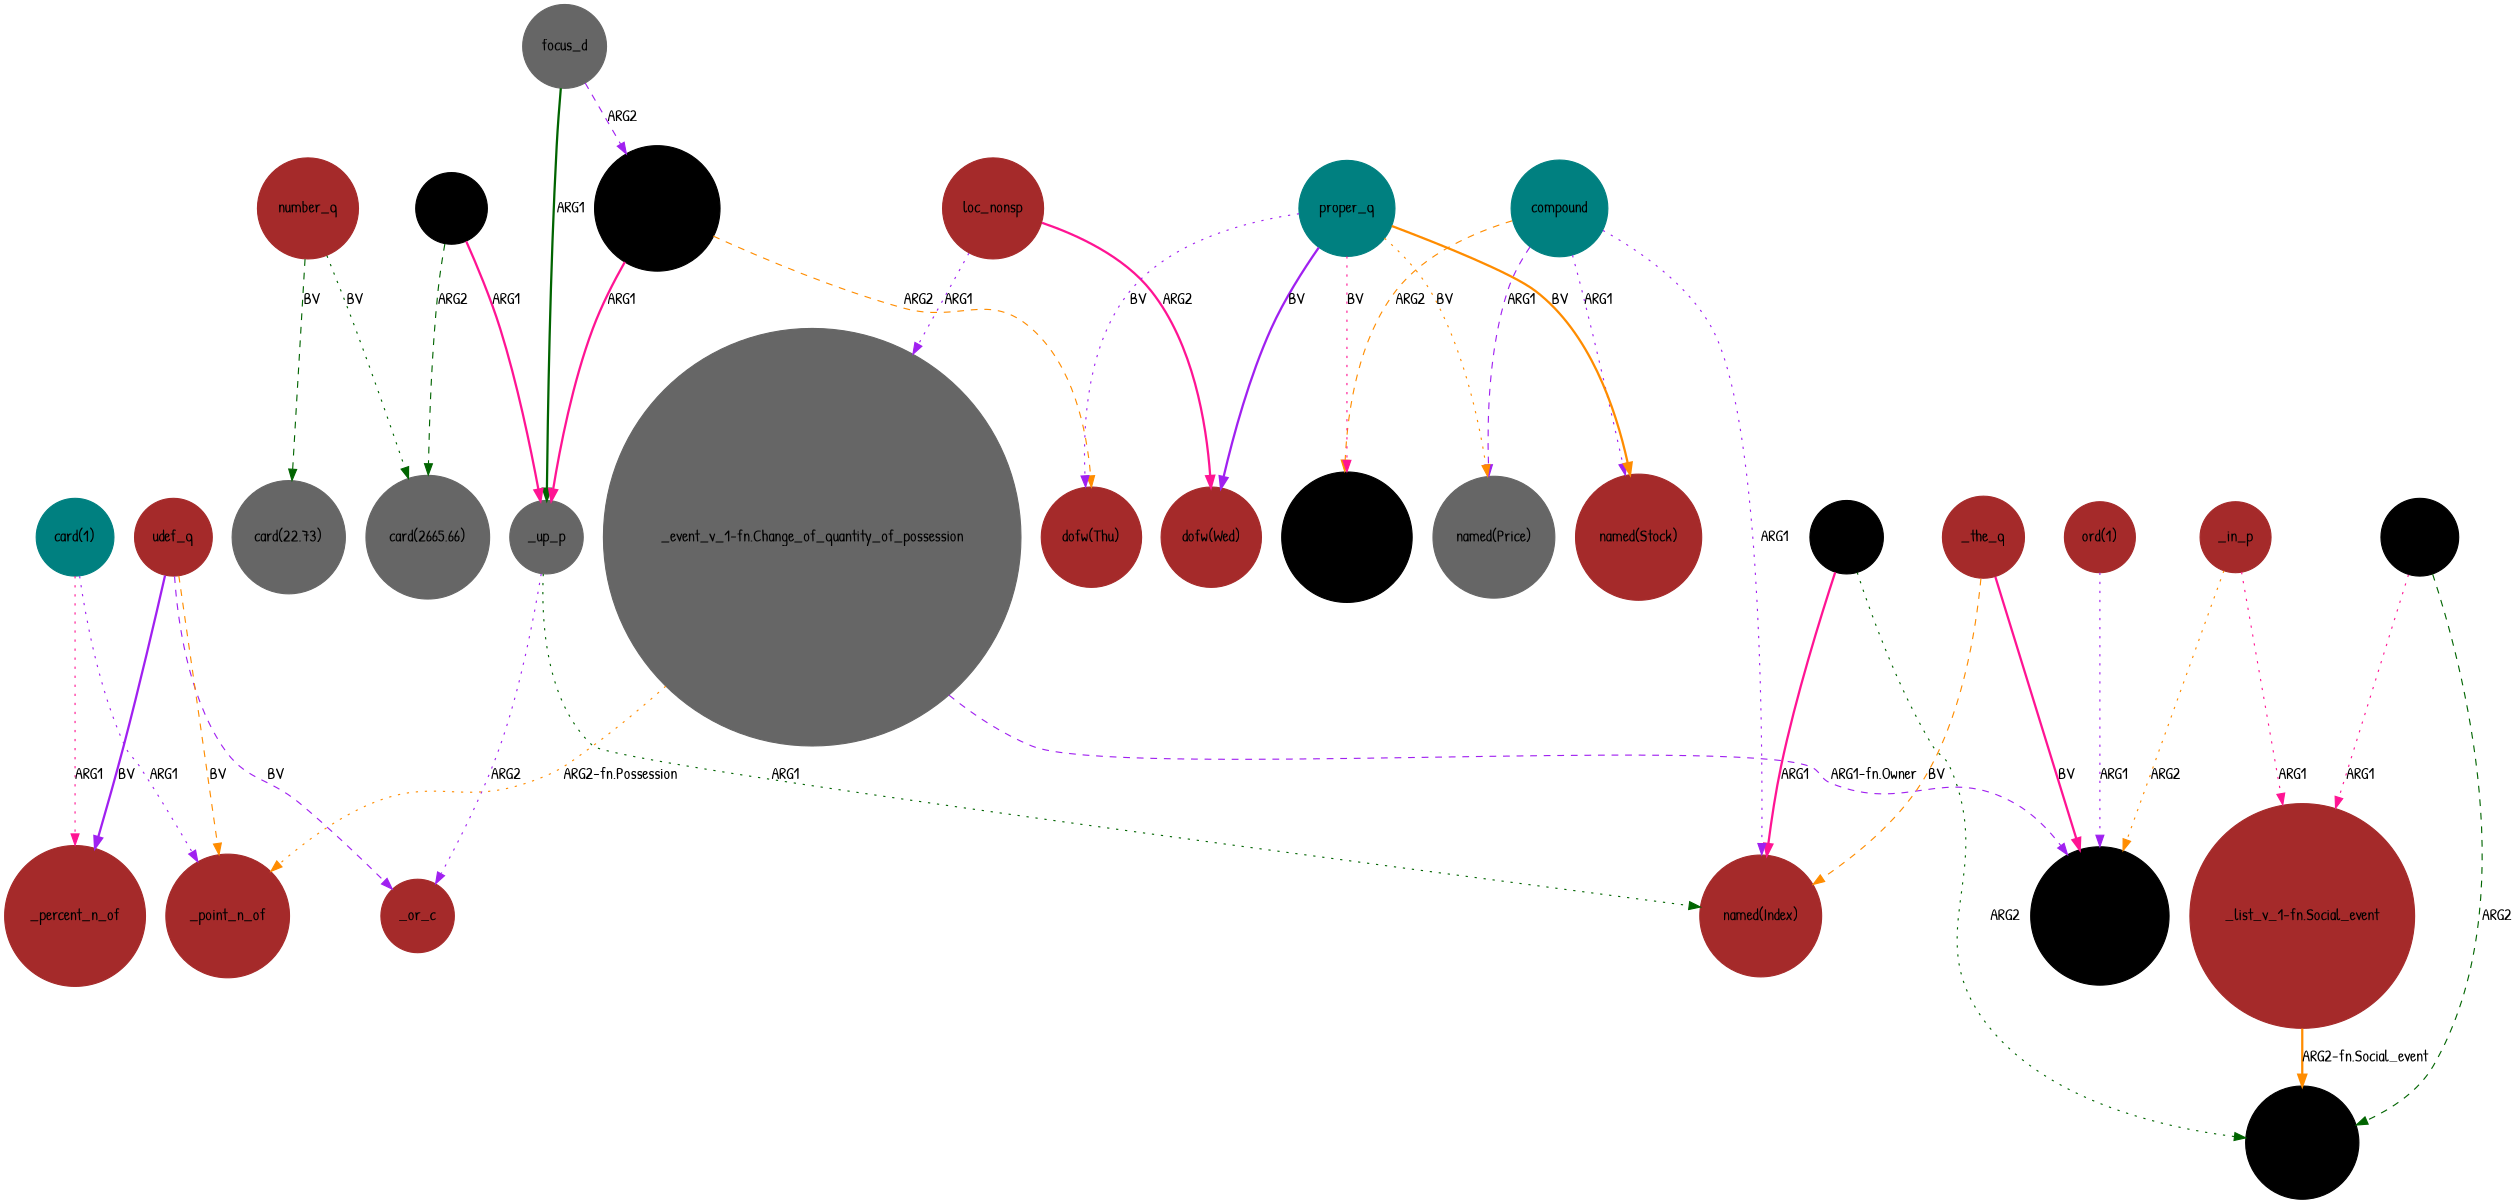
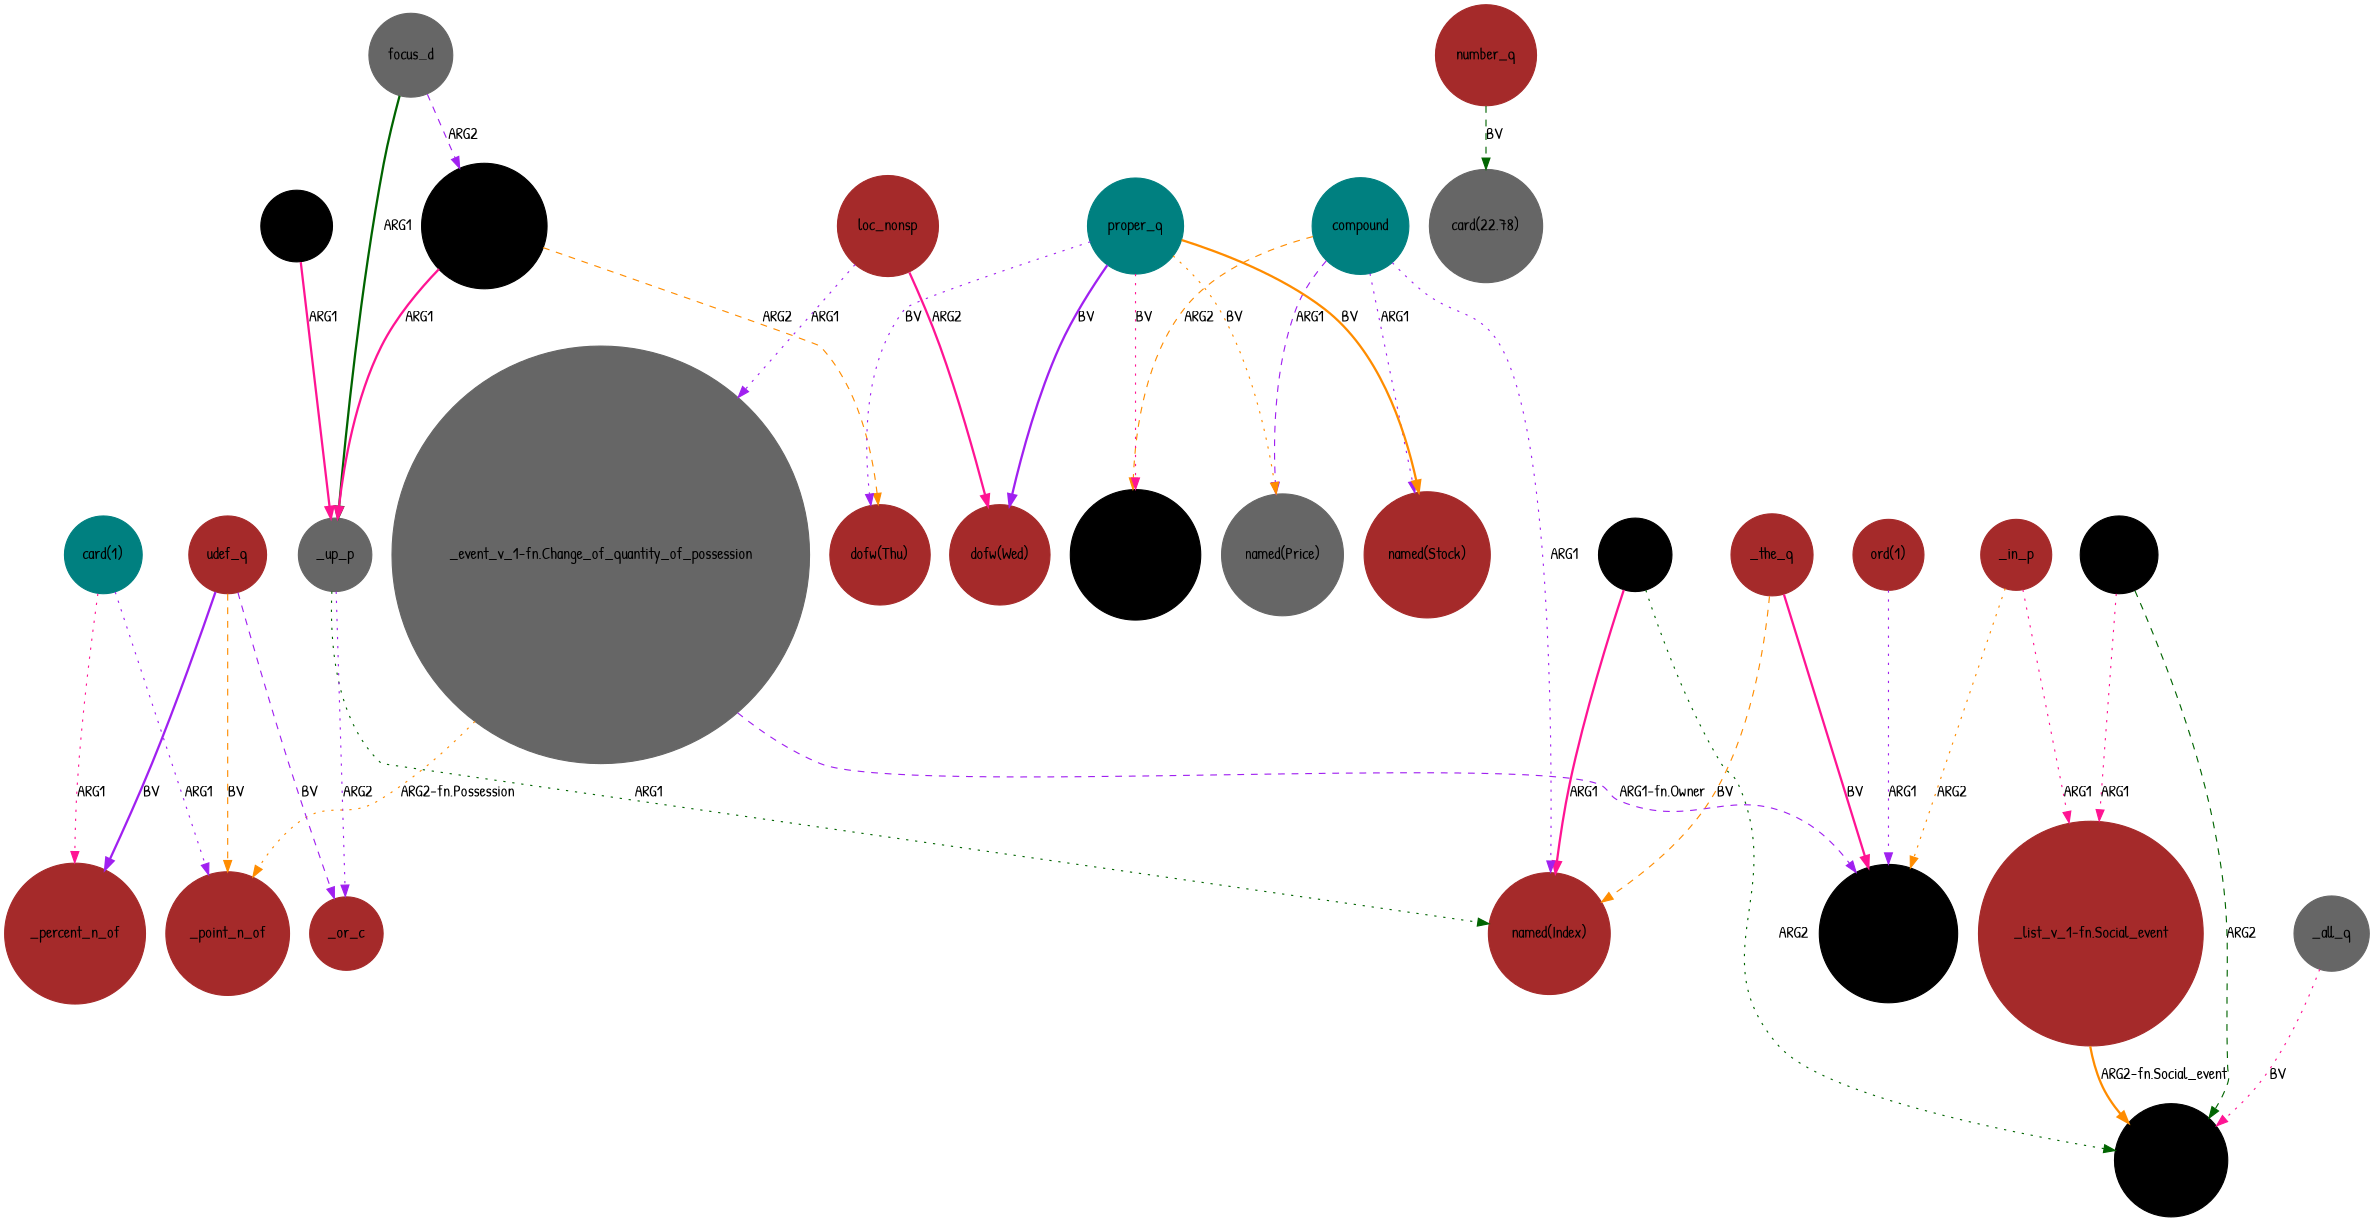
  digraph {
    fontname="Patrick Hand"
    node [color=brown fontname="Patrick Hand" shape=circle style=filled]
    edge [color=purple fontname="Patrick Hand" style=dotted]
    focus_d [color=gray40]
    _up_p [color=gray40]
    _on_p_temp [color=black]
    "named(Index)"
    _or_c
    "dofw(Thu)"
    _of_p [color=black]
    _issue_n_1 [color=black]
    _in_p
    "_list_v_1-fn.Social_event"
    _section_n_of [color=black]
    n12 [color=gray40 label="_event_v_1-fn.Change_of_quantity_of_possession"]
    loc_nonsp
    "dofw(Wed)"
    _point_n_of
    compound [color=teal]
    "named(Stock)"
    "named(Tokyo)" [color=black]
    "named(Price)" [color=gray40]
+   _all_q [color=gray40]
    proper_q [color=teal]
    "card(1)" [color=teal]
    _percent_n_of
    _the_q
    udef_q
    _at_p [color=black]
-   "card(2665.66)" [color=gray40]
    "ord(1)"
    parg_d [color=black]
    number_q
-   "card(22.78)" [color=gray40 label="card(22.73)"]
+   "card(22.78)" [color=gray40]
    focus_d -> _up_p [color=darkgreen label=ARG1 style=bold]
    focus_d -> _on_p_temp [label=ARG2 style=dashed]
    _up_p -> "named(Index)" [color=darkgreen label=ARG1]
    _up_p -> _or_c [label=ARG2]
    _on_p_temp -> _up_p [color=deeppink label=ARG1 style=bold]
    _on_p_temp -> "dofw(Thu)" [color=darkorange label=ARG2 style=dashed]
    _of_p -> "named(Index)" [color=deeppink label=ARG1 style=bold]
    _of_p -> _issue_n_1 [color=darkgreen label=ARG2]
    _in_p -> "_list_v_1-fn.Social_event" [color=deeppink label=ARG1]
    _in_p -> _section_n_of [color=darkorange label=ARG2]
    "_list_v_1-fn.Social_event" -> _issue_n_1 [color=darkorange label="ARG2-fn.Social_event" style=bold]
    n12 -> _section_n_of [label="ARG1-fn.Owner" style=dashed]
    n12 -> _point_n_of [color=darkorange label="ARG2-fn.Possession"]
    loc_nonsp -> n12 [label=ARG1]
    loc_nonsp -> "dofw(Wed)" [color=deeppink label=ARG2 style=bold]
    compound -> "named(Index)" [label=ARG1]
    compound -> "named(Stock)" [label=ARG1]
    compound -> "named(Tokyo)" [color=darkorange label=ARG2 style=dashed]
    compound -> "named(Price)" [label=ARG1 style=dashed]
+   _all_q -> _issue_n_1 [color=deeppink label=BV]
    proper_q -> "dofw(Thu)" [label=BV]
    proper_q -> "dofw(Wed)" [label=BV style=bold]
    proper_q -> "named(Stock)" [color=darkorange label=BV style=bold]
    proper_q -> "named(Tokyo)" [color=deeppink label=BV]
    proper_q -> "named(Price)" [color=darkorange label=BV]
    "card(1)" -> _point_n_of [label=ARG1]
    "card(1)" -> _percent_n_of [color=deeppink label=ARG1]
    _the_q -> "named(Index)" [color=darkorange label=BV style=dashed]
    _the_q -> _section_n_of [color=deeppink label=BV style=bold]
    udef_q -> _or_c [label=BV style=dashed]
    udef_q -> _point_n_of [color=darkorange label=BV style=dashed]
    udef_q -> _percent_n_of [label=BV style=bold]
    _at_p -> _up_p [color=deeppink label=ARG1 style=bold]
-   _at_p -> "card(2665.66)" [color=darkgreen label=ARG2 style=dashed]
    "ord(1)" -> _section_n_of [label=ARG1]
    parg_d -> _issue_n_1 [color=darkgreen label=ARG2 style=dashed]
    parg_d -> "_list_v_1-fn.Social_event" [color=deeppink label=ARG1]
-   number_q -> "card(2665.66)" [color=darkgreen label=BV]
    number_q -> "card(22.78)" [color=darkgreen label=BV style=dashed]
  }
